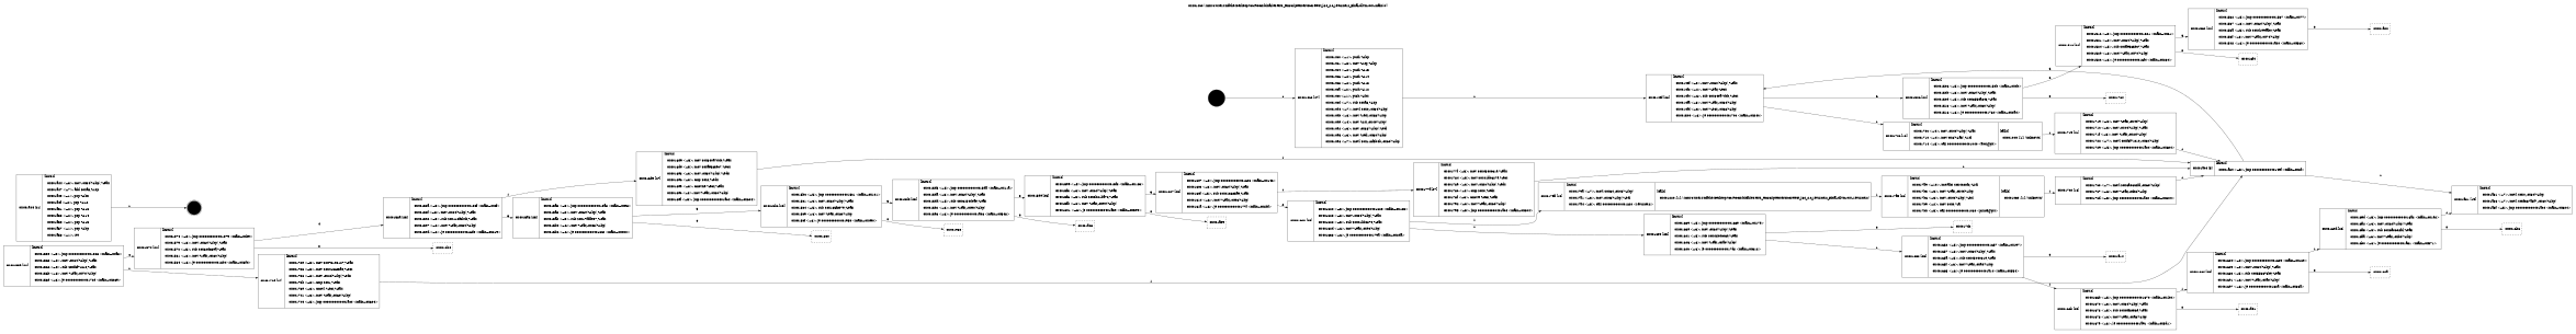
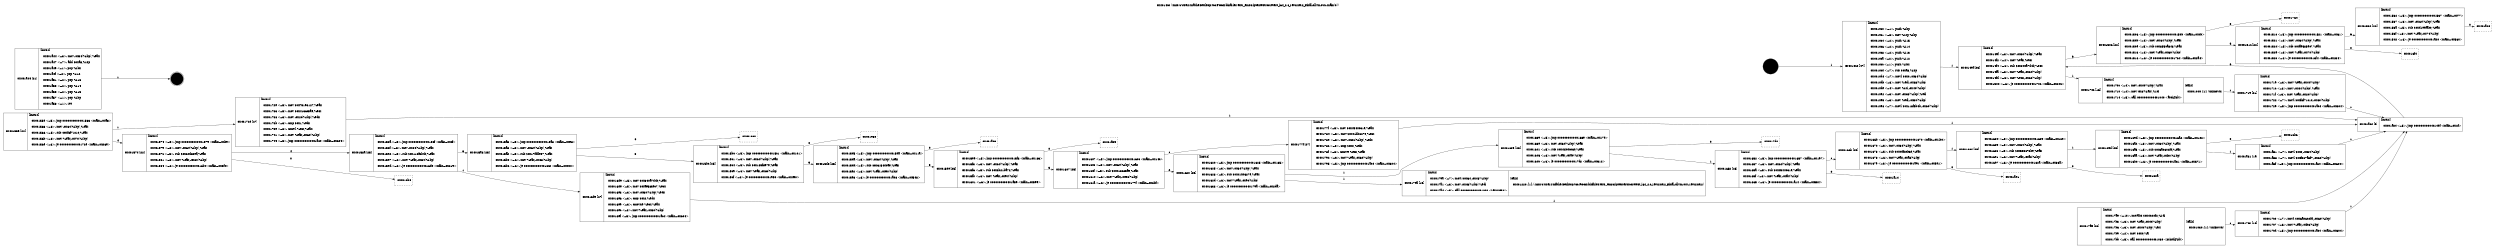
  digraph {
    label="0x4014c0 (/mnt/c/Users/mathe/Desktop/tcc/POCII/binaries/extr_emscriptentestscoretest_i64_2.c_returner2_Final-ollvm.out::main(0))"
    labelloc=t
    rankdir=LR
    node [shape=record]
    Entry [fillcolor=black height=0.3 shape=circle style=filled width=0.3]
    n2 [label="{\n     0x4014c0 [47]\l\n     | [instrs]\l\n     &nbsp;&nbsp;0x4014c0 \<+1\>: push %rbp\l\n     &nbsp;&nbsp;0x4014c1 \<+3\>: mov %rsp,%rbp\l\n     &nbsp;&nbsp;0x4014c4 \<+2\>: push %r15\l\n     &nbsp;&nbsp;0x4014c6 \<+2\>: push %r14\l\n     &nbsp;&nbsp;0x4014c8 \<+2\>: push %r13\l\n     &nbsp;&nbsp;0x4014ca \<+2\>: push %r12\l\n     &nbsp;&nbsp;0x4014cc \<+1\>: push %rbx\l\n     &nbsp;&nbsp;0x4014cd \<+7\>: sub $0xa8,%rsp\l\n     &nbsp;&nbsp;0x4014d4 \<+7\>: movl $0x0,-0x34(%rbp)\l\n     &nbsp;&nbsp;0x4014db \<+3\>: mov %edi,-0x38(%rbp)\l\n     &nbsp;&nbsp;0x4014de \<+4\>: mov %rsi,-0x40(%rbp)\l\n     &nbsp;&nbsp;0x4014e2 \<+3\>: mov -0x38(%rbp),%edi\l\n     &nbsp;&nbsp;0x4014e5 \<+3\>: mov %edi,-0x30(%rbp)\l\n     &nbsp;&nbsp;0x4014e8 \<+7\>: movl $0x118f5b4b,-0x60(%rbp)\l\n  }"]
    n3 [label="{\n     0x4014ef [23]\l\n     | [instrs]\l\n     &nbsp;&nbsp;0x4014ef \<+3\>: mov -0x60(%rbp),%eax\l\n     &nbsp;&nbsp;0x4014f2 \<+2\>: mov %eax,%ecx\l\n     &nbsp;&nbsp;0x4014f4 \<+6\>: sub $0x840a7d4b,%ecx\l\n     &nbsp;&nbsp;0x4014fa \<+3\>: mov %eax,-0x64(%rbp)\l\n     &nbsp;&nbsp;0x4014fd \<+3\>: mov %ecx,-0x68(%rbp)\l\n     &nbsp;&nbsp;0x401500 \<+6\>: je 000000000040170c \<main+0x24c\>\l\n  }"]
    n4 [label="{\n     0x40170c [13]\l\n     | [instrs]\l\n     &nbsp;&nbsp;0x40170c \<+4\>: mov -0x40(%rbp),%rax\l\n     &nbsp;&nbsp;0x401710 \<+4\>: mov 0x8(%rax),%rdi\l\n     &nbsp;&nbsp;0x401714 \<+5\>: call 0000000000401040 \<atoi@plt\>\l\n     | [calls]\l\n     &nbsp;&nbsp;0x401040 \{1\} (unknown)\l\n  }"]
    n5 [label="{\n     0x401506 [22]\l\n     | [instrs]\l\n     &nbsp;&nbsp;0x401506 \<+5\>: jmp 000000000040150b \<main+0x4b\>\l\n     &nbsp;&nbsp;0x40150b \<+3\>: mov -0x64(%rbp),%eax\l\n     &nbsp;&nbsp;0x40150e \<+5\>: sub $0x855ca848,%eax\l\n     &nbsp;&nbsp;0x401513 \<+3\>: mov %eax,-0x6c(%rbp)\l\n     &nbsp;&nbsp;0x401516 \<+6\>: je 0000000000401764 \<main+0x2a4\>\l\n  }"]
    n6 [label="{\n     0x401719 [21]\l\n     | [instrs]\l\n     &nbsp;&nbsp;0x401719 \<+3\>: mov %eax,-0x44(%rbp)\l\n     &nbsp;&nbsp;0x40171c \<+3\>: mov -0x44(%rbp),%eax\l\n     &nbsp;&nbsp;0x40171f \<+3\>: mov %eax,-0x2c(%rbp)\l\n     &nbsp;&nbsp;0x401722 \<+7\>: movl $0xf8f71c10,-0x60(%rbp)\l\n     &nbsp;&nbsp;0x401729 \<+5\>: jmp 0000000000401ac4 \<main+0x604\>\l\n  }"]
    n7 [label="{\n     0x401764\l\n  }" style=dashed]
    n8 [label="{\n     0x40151c [22]\l\n     | [instrs]\l\n     &nbsp;&nbsp;0x40151c \<+5\>: jmp 0000000000401521 \<main+0x61\>\l\n     &nbsp;&nbsp;0x401521 \<+3\>: mov -0x64(%rbp),%eax\l\n     &nbsp;&nbsp;0x401524 \<+5\>: sub $0xae585ec7,%eax\l\n     &nbsp;&nbsp;0x401529 \<+3\>: mov %eax,-0x70(%rbp)\l\n     &nbsp;&nbsp;0x40152c \<+6\>: je 00000000004016f4 \<main+0x234\>\l\n  }"]
    n9 [label="{\n     0x401ac4 [5]\l\n     | [instrs]\l\n     &nbsp;&nbsp;0x401ac4 \<+5\>: jmp 00000000004014ef \<main+0x2f\>\l\n  }"]
    n10 [label="{\n     0x4016f4\l\n  }" style=dashed]
    n11 [label="{\n     0x401532 [22]\l\n     | [instrs]\l\n     &nbsp;&nbsp;0x401532 \<+5\>: jmp 0000000000401537 \<main+0x77\>\l\n     &nbsp;&nbsp;0x401537 \<+3\>: mov -0x64(%rbp),%eax\l\n     &nbsp;&nbsp;0x40153a \<+5\>: sub $0xd1e9fab0,%eax\l\n     &nbsp;&nbsp;0x40153f \<+3\>: mov %eax,-0x74(%rbp)\l\n     &nbsp;&nbsp;0x401542 \<+6\>: je 0000000000401a20 \<main+0x560\>\l\n  }"]
    Exit [fillcolor=black height=0.3 peripheries=2 shape=circle style=filled width=0.3]
    n13 [label="{\n     0x401a20\l\n  }" style=dashed]
    n14 [label="{\n     0x4016b6\l\n  }" style=dashed]
    n15 [label="{\n     0x401a31 [19]\l\n     | [instrs]\l\n     &nbsp;&nbsp;0x401a31 \<+7\>: movl $0x0,-0x34(%rbp)\l\n     &nbsp;&nbsp;0x401a38 \<+7\>: movl $0xf367a3f7,-0x60(%rbp)\l\n     &nbsp;&nbsp;0x401a3f \<+5\>: jmp 0000000000401ac4 \<main+0x604\>\l\n  }"]
    n16 [label="{\n     0x401a44 [21]\l\n     | [instrs]\l\n     &nbsp;&nbsp;0x401a44 \<+3\>: mov -0x34(%rbp),%eax\l\n     &nbsp;&nbsp;0x401a47 \<+7\>: add $0xa8,%rsp\l\n     &nbsp;&nbsp;0x401a4e \<+1\>: pop %rbx\l\n     &nbsp;&nbsp;0x401a4f \<+2\>: pop %r12\l\n     &nbsp;&nbsp;0x401a51 \<+2\>: pop %r13\l\n     &nbsp;&nbsp;0x401a53 \<+2\>: pop %r14\l\n     &nbsp;&nbsp;0x401a55 \<+2\>: pop %r15\l\n     &nbsp;&nbsp;0x401a57 \<+1\>: pop %rbp\l\n     &nbsp;&nbsp;0x401a58 \<+1\>: ret\l\n  }"]
    n17 [label="{\n     0x40155e [22]\l\n     | [instrs]\l\n     &nbsp;&nbsp;0x40155e \<+5\>: jmp 0000000000401563 \<main+0xa3\>\l\n     &nbsp;&nbsp;0x401563 \<+3\>: mov -0x64(%rbp),%eax\l\n     &nbsp;&nbsp;0x401566 \<+5\>: sub $0xf8f71c10,%eax\l\n     &nbsp;&nbsp;0x40156b \<+3\>: mov %eax,-0x7c(%rbp)\l\n     &nbsp;&nbsp;0x40156e \<+6\>: je 000000000040172e \<main+0x26e\>\l\n  }"]
    n18 [label="{\n     0x40172e [27]\l\n     | [instrs]\l\n     &nbsp;&nbsp;0x40172e \<+5\>: mov $0x75193127,%eax\l\n     &nbsp;&nbsp;0x401733 \<+5\>: mov $0x4136c5a9,%ecx\l\n     &nbsp;&nbsp;0x401738 \<+3\>: mov -0x2c(%rbp),%edx\l\n     &nbsp;&nbsp;0x40173b \<+3\>: cmp $0x1,%edx\l\n     &nbsp;&nbsp;0x40173e \<+3\>: cmovl %ecx,%eax\l\n     &nbsp;&nbsp;0x401741 \<+3\>: mov %eax,-0x60(%rbp)\l\n     &nbsp;&nbsp;0x401744 \<+5\>: jmp 0000000000401ac4 \<main+0x604\>\l\n  }"]
    n19 [label="{\n     0x401574 [22]\l\n     | [instrs]\l\n     &nbsp;&nbsp;0x401574 \<+5\>: jmp 0000000000401579 \<main+0xb9\>\l\n     &nbsp;&nbsp;0x401579 \<+3\>: mov -0x64(%rbp),%eax\l\n     &nbsp;&nbsp;0x40157c \<+5\>: sub $0x64d38ea,%eax\l\n     &nbsp;&nbsp;0x401581 \<+3\>: mov %eax,-0x80(%rbp)\l\n     &nbsp;&nbsp;0x401584 \<+6\>: je 00000000004018b4 \<main+0x3f4\>\l\n  }"]
    n20 [label="{\n     0x40169d [25]\l\n     | [instrs]\l\n     &nbsp;&nbsp;0x40169d \<+5\>: jmp 00000000004016a2 \<main+0x1e2\>\l\n     &nbsp;&nbsp;0x4016a2 \<+3\>: mov -0x64(%rbp),%eax\l\n     &nbsp;&nbsp;0x4016a5 \<+5\>: sub $0x6a0602fd,%eax\l\n     &nbsp;&nbsp;0x4016aa \<+6\>: mov %eax,-0xb0(%rbp)\l\n     &nbsp;&nbsp;0x4016b0 \<+6\>: je 0000000000401a31 \<main+0x571\>\l\n  }"]
    n21 [label="{\n     0x4018b4\l\n  }" style=dashed]
    n22 [label="{\n     0x40158a [25]\l\n     | [instrs]\l\n     &nbsp;&nbsp;0x40158a \<+5\>: jmp 000000000040158f \<main+0xcf\>\l\n     &nbsp;&nbsp;0x40158f \<+3\>: mov -0x64(%rbp),%eax\l\n     &nbsp;&nbsp;0x401592 \<+5\>: sub $0x118f5b4b,%eax\l\n     &nbsp;&nbsp;0x401597 \<+6\>: mov %eax,-0x84(%rbp)\l\n     &nbsp;&nbsp;0x40159d \<+6\>: je 00000000004016d9 \<main+0x219\>\l\n  }"]
    n23 [label="{\n     0x40182a\l\n  }" style=dashed]
    n24 [label="{\n     0x4016d9 [27]\l\n     | [instrs]\l\n     &nbsp;&nbsp;0x4016d9 \<+5\>: mov $0x840a7d4b,%eax\l\n     &nbsp;&nbsp;0x4016de \<+5\>: mov $0xae585ec7,%ecx\l\n     &nbsp;&nbsp;0x4016e3 \<+3\>: mov -0x30(%rbp),%edx\l\n     &nbsp;&nbsp;0x4016e6 \<+3\>: cmp $0x2,%edx\l\n     &nbsp;&nbsp;0x4016e9 \<+3\>: cmovne %ecx,%eax\l\n     &nbsp;&nbsp;0x4016ec \<+3\>: mov %eax,-0x60(%rbp)\l\n     &nbsp;&nbsp;0x4016ef \<+5\>: jmp 0000000000401ac4 \<main+0x604\>\l\n  }"]
    n25 [label="{\n     0x4015a3 [25]\l\n     | [instrs]\l\n     &nbsp;&nbsp;0x4015a3 \<+5\>: jmp 00000000004015a8 \<main+0xe8\>\l\n     &nbsp;&nbsp;0x4015a8 \<+3\>: mov -0x64(%rbp),%eax\l\n     &nbsp;&nbsp;0x4015ab \<+5\>: sub $0x17fda957,%eax\l\n     &nbsp;&nbsp;0x4015b0 \<+6\>: mov %eax,-0x88(%rbp)\l\n     &nbsp;&nbsp;0x4015b6 \<+6\>: je 00000000004018c0 \<main+0x400\>\l\n  }"]
    n26 [label="{\n     0x401684 [25]\l\n     | [instrs]\l\n     &nbsp;&nbsp;0x401684 \<+5\>: jmp 0000000000401689 \<main+0x1c9\>\l\n     &nbsp;&nbsp;0x401689 \<+3\>: mov -0x64(%rbp),%eax\l\n     &nbsp;&nbsp;0x40168c \<+5\>: sub $0x553673be,%eax\l\n     &nbsp;&nbsp;0x401691 \<+6\>: mov %eax,-0xac(%rbp)\l\n     &nbsp;&nbsp;0x401697 \<+6\>: je 000000000040182a \<main+0x36a\>\l\n  }"]
    n27 [label="{\n     0x4018c0\l\n  }" style=dashed]
    n28 [label="{\n     0x4015bc [25]\l\n     | [instrs]\l\n     &nbsp;&nbsp;0x4015bc \<+5\>: jmp 00000000004015c1 \<main+0x101\>\l\n     &nbsp;&nbsp;0x4015c1 \<+3\>: mov -0x64(%rbp),%eax\l\n     &nbsp;&nbsp;0x4015c4 \<+5\>: sub $0x185f897e,%eax\l\n     &nbsp;&nbsp;0x4015c9 \<+6\>: mov %eax,-0x8c(%rbp)\l\n     &nbsp;&nbsp;0x4015cf \<+6\>: je 0000000000401950 \<main+0x490\>\l\n  }"]
    n29 [label="{\n     0x401a91\l\n  }" style=dashed]
    n30 [label="{\n     0x401950\l\n  }" style=dashed]
    n31 [label="{\n     0x4015d5 [25]\l\n     | [instrs]\l\n     &nbsp;&nbsp;0x4015d5 \<+5\>: jmp 00000000004015da \<main+0x11a\>\l\n     &nbsp;&nbsp;0x4015da \<+3\>: mov -0x64(%rbp),%eax\l\n     &nbsp;&nbsp;0x4015dd \<+5\>: sub $0x3154d0ae,%eax\l\n     &nbsp;&nbsp;0x4015e2 \<+6\>: mov %eax,-0x90(%rbp)\l\n     &nbsp;&nbsp;0x4015e8 \<+6\>: je 0000000000401a08 \<main+0x548\>\l\n  }"]
    n32 [label="{\n     0x40166b [25]\l\n     | [instrs]\l\n     &nbsp;&nbsp;0x40166b \<+5\>: jmp 0000000000401670 \<main+0x1b0\>\l\n     &nbsp;&nbsp;0x401670 \<+3\>: mov -0x64(%rbp),%eax\l\n     &nbsp;&nbsp;0x401673 \<+5\>: sub $0x4df8cb6e,%eax\l\n     &nbsp;&nbsp;0x401678 \<+6\>: mov %eax,-0xa8(%rbp)\l\n     &nbsp;&nbsp;0x40167e \<+6\>: je 0000000000401a91 \<main+0x5d1\>\l\n  }"]
    n33 [label="{\n     0x401a08\l\n  }" style=dashed]
    n34 [label="{\n     0x4015ee [25]\l\n     | [instrs]\l\n     &nbsp;&nbsp;0x4015ee \<+5\>: jmp 00000000004015f3 \<main+0x133\>\l\n     &nbsp;&nbsp;0x4015f3 \<+3\>: mov -0x64(%rbp),%eax\l\n     &nbsp;&nbsp;0x4015f6 \<+5\>: sub $0x3b21ba72,%eax\l\n     &nbsp;&nbsp;0x4015fb \<+6\>: mov %eax,-0x94(%rbp)\l\n     &nbsp;&nbsp;0x401601 \<+6\>: je 0000000000401a59 \<main+0x599\>\l\n  }"]
    n35 [label="{\n     0x401a14\l\n  }" style=dashed]
    n36 [label="{\n     0x401a59\l\n  }" style=dashed]
    n37 [label="{\n     0x401607 [25]\l\n     | [instrs]\l\n     &nbsp;&nbsp;0x401607 \<+5\>: jmp 000000000040160c \<main+0x14c\>\l\n     &nbsp;&nbsp;0x40160c \<+3\>: mov -0x64(%rbp),%eax\l\n     &nbsp;&nbsp;0x40160f \<+5\>: sub $0x4136c5a9,%eax\l\n     &nbsp;&nbsp;0x401614 \<+6\>: mov %eax,-0x98(%rbp)\l\n     &nbsp;&nbsp;0x40161a \<+6\>: je 000000000040177f \<main+0x2bf\>\l\n  }"]
    n38 [label="{\n     0x401652 [25]\l\n     | [instrs]\l\n     &nbsp;&nbsp;0x401652 \<+5\>: jmp 0000000000401657 \<main+0x197\>\l\n     &nbsp;&nbsp;0x401657 \<+3\>: mov -0x64(%rbp),%eax\l\n     &nbsp;&nbsp;0x40165a \<+5\>: sub $0x4544031e,%eax\l\n     &nbsp;&nbsp;0x40165f \<+6\>: mov %eax,-0xa4(%rbp)\l\n     &nbsp;&nbsp;0x401665 \<+6\>: je 0000000000401a14 \<main+0x554\>\l\n  }"]
    n39 [label="{\n     0x40177f [27]\l\n     | [instrs]\l\n     &nbsp;&nbsp;0x40177f \<+5\>: mov $0x4544031e,%eax\l\n     &nbsp;&nbsp;0x401784 \<+5\>: mov $0x41bb627e,%ecx\l\n     &nbsp;&nbsp;0x401789 \<+3\>: mov -0x2c(%rbp),%edx\l\n     &nbsp;&nbsp;0x40178c \<+3\>: cmp $0x0,%edx\l\n     &nbsp;&nbsp;0x40178f \<+3\>: cmove %ecx,%eax\l\n     &nbsp;&nbsp;0x401792 \<+3\>: mov %eax,-0x60(%rbp)\l\n     &nbsp;&nbsp;0x401795 \<+5\>: jmp 0000000000401ac4 \<main+0x604\>\l\n  }"]
    n40 [label="{\n     0x401620 [25]\l\n     | [instrs]\l\n     &nbsp;&nbsp;0x401620 \<+5\>: jmp 0000000000401625 \<main+0x165\>\l\n     &nbsp;&nbsp;0x401625 \<+3\>: mov -0x64(%rbp),%eax\l\n     &nbsp;&nbsp;0x401628 \<+5\>: sub $0x41bb627e,%eax\l\n     &nbsp;&nbsp;0x40162d \<+6\>: mov %eax,-0x9c(%rbp)\l\n     &nbsp;&nbsp;0x401633 \<+6\>: je 000000000040179a \<main+0x2da\>\l\n  }"]
    n41 [label="{\n     0x4017d2\l\n  }" style=dashed]
    n42 [label="{\n     0x40179a [15]\l\n     | [instrs]\l\n     &nbsp;&nbsp;0x40179a \<+7\>: movl $0x64,-0x48(%rbp)\l\n     &nbsp;&nbsp;0x4017a1 \<+3\>: mov -0x48(%rbp),%edi\l\n     &nbsp;&nbsp;0x4017a4 \<+5\>: call 0000000000401220 \<returner2\>\l\n     | [calls]\l\n     &nbsp;&nbsp;0x401220 \{1\} (/mnt/c/Users/mathe/Desktop/tcc/POCII/binaries/extr_emscriptentestscoretest_i64_2.c_returner2_Final-ollvm.out::returner2)\l\n  }"]
    n43 [label="{\n     0x401639 [25]\l\n     | [instrs]\l\n     &nbsp;&nbsp;0x401639 \<+5\>: jmp 000000000040163e \<main+0x17e\>\l\n     &nbsp;&nbsp;0x40163e \<+3\>: mov -0x64(%rbp),%eax\l\n     &nbsp;&nbsp;0x401641 \<+5\>: sub $0x42bdc06b,%eax\l\n     &nbsp;&nbsp;0x401646 \<+6\>: mov %eax,-0xa0(%rbp)\l\n     &nbsp;&nbsp;0x40164c \<+6\>: je 00000000004017d2 \<main+0x312\>\l\n  }"]
    n44 [label="{\n     0x4017c0 [18]\l\n     | [instrs]\l\n     &nbsp;&nbsp;0x4017c0 \<+7\>: movl $0x6a0602fd,-0x60(%rbp)\l\n     &nbsp;&nbsp;0x4017c7 \<+6\>: mov %eax,-0xb8(%rbp)\l\n     &nbsp;&nbsp;0x4017cd \<+5\>: jmp 0000000000401ac4 \<main+0x604\>\l\n  }"]
    n45 [label="{\n     0x4017a9 [23]\l\n     | [instrs]\l\n     &nbsp;&nbsp;0x4017a9 \<+10\>: movabs $0x4020f2,%rdi\l\n     &nbsp;&nbsp;0x4017b3 \<+3\>: mov %eax,-0x4c(%rbp)\l\n     &nbsp;&nbsp;0x4017b6 \<+3\>: mov -0x4c(%rbp),%esi\l\n     &nbsp;&nbsp;0x4017b9 \<+2\>: mov $0x0,%al\l\n     &nbsp;&nbsp;0x4017bb \<+5\>: call 0000000000401030 \<printf@plt\>\l\n     | [calls]\l\n     &nbsp;&nbsp;0x401030 \{1\} (unknown)\l\n  }"]
    Entry -> n2 [label=" 1"]
    n2 -> n3 [label=" 1"]
    n3 -> n4 [label=" 1"]
    n3 -> n5 [label=" 6"]
    n4 -> n6 [label=" 1"]
    n5 -> n7 [label=" 0"]
    n5 -> n8 [label=" 6"]
    n6 -> n9 [label=" 1"]
    n8 -> n10 [label=" 0"]
    n8 -> n11 [label=" 6"]
    n9 -> n3 [label=" 6"]
    n11 -> n13 [label=" 0"]
-   n9 -> n15 [label=" 1"]
+   n15 -> n9 [label=" 1"]
    n16 -> Exit [label=" 1"]
    n17 -> n18 [label=" 1"]
    n17 -> n19 [label=" 4"]
    n18 -> n9 [label=" 1"]
    n19 -> n21 [label=" 0"]
    n19 -> n22 [label=" 4"]
    n20 -> n14 [label=" 0"]
    n20 -> n15 [label=" 1"]
    n22 -> n24 [label=" 1"]
    n22 -> n25 [label=" 3"]
    n24 -> n9 [label=" 1"]
    n25 -> n27 [label=" 0"]
    n25 -> n28 [label=" 3"]
    n26 -> n20 [label=" 1"]
    n26 -> n23 [label=" 0"]
    n28 -> n30 [label=" 0"]
    n28 -> n31 [label=" 3"]
    n31 -> n33 [label=" 0"]
    n31 -> n34 [label=" 3"]
    n32 -> n26 [label=" 1"]
    n32 -> n29 [label=" 0"]
    n34 -> n36 [label=" 0"]
    n34 -> n37 [label=" 3"]
    n37 -> n39 [label=" 1"]
    n37 -> n40 [label=" 2"]
    n38 -> n32 [label=" 1"]
    n38 -> n35 [label=" 0"]
    n39 -> n9 [label=" 1"]
    n40 -> n42 [label=" 1"]
    n40 -> n43 [label=" 1"]
-   n42 -> n45 [label=" 1"]
    n43 -> n38 [label=" 1"]
    n43 -> n41 [label=" 0"]
    n44 -> n9 [label=" 1"]
    n45 -> n44 [label=" 1"]
  }
